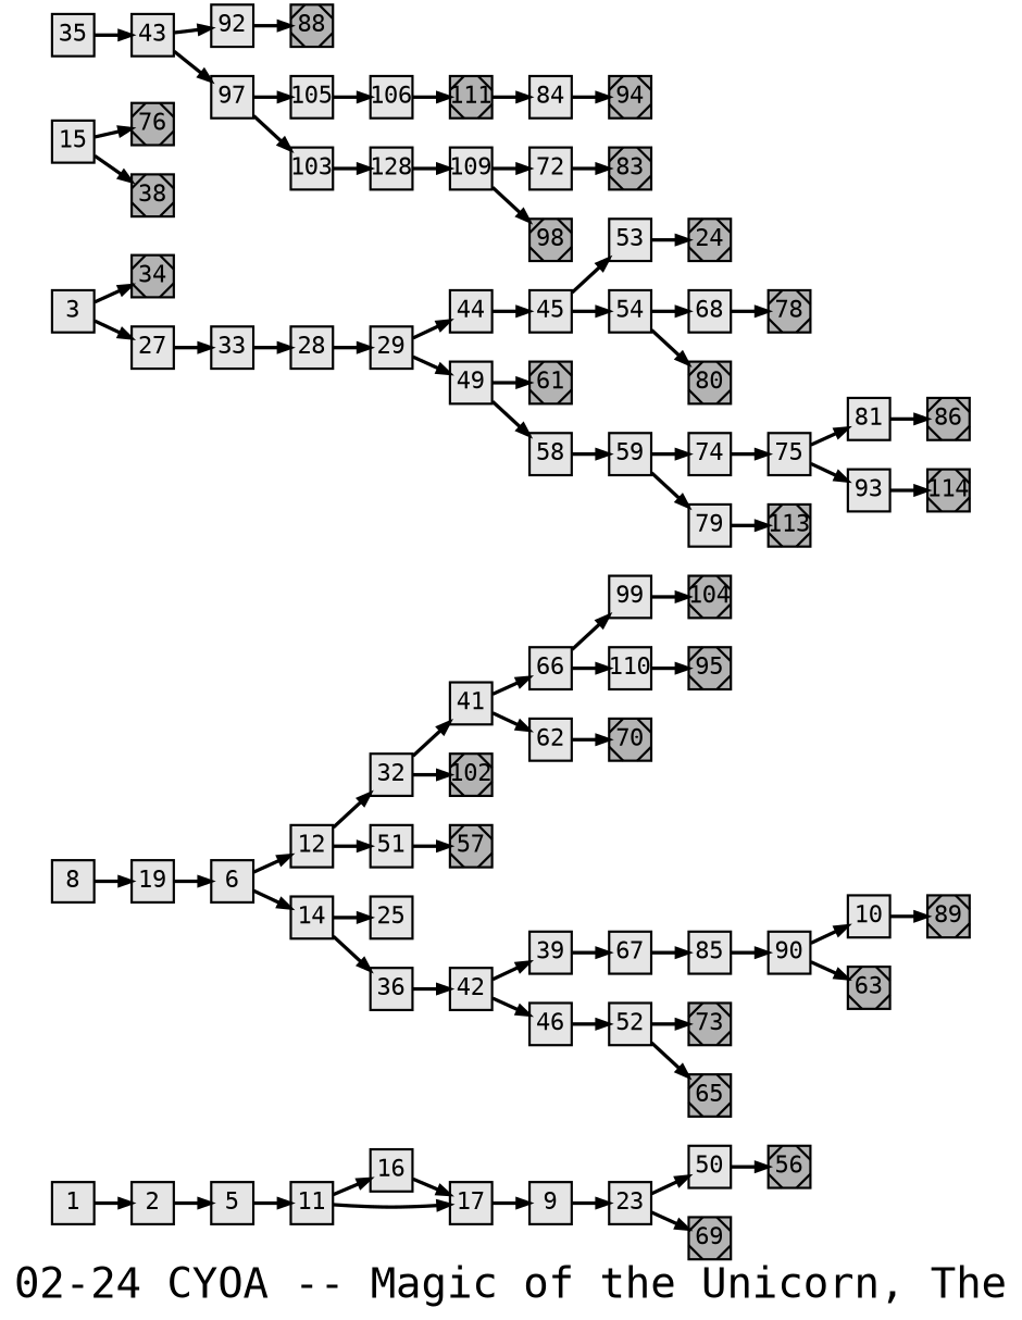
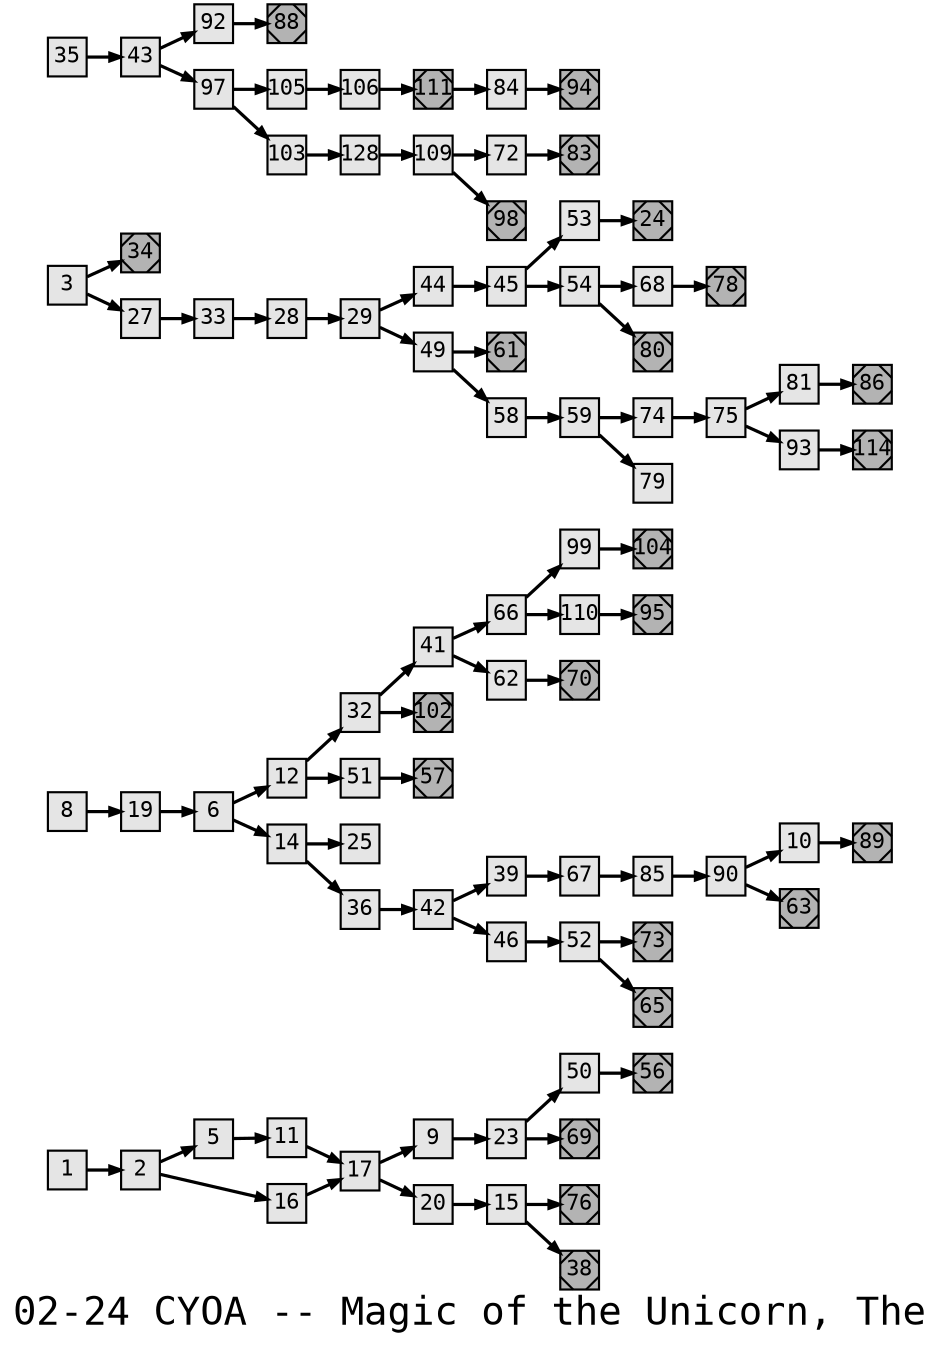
  digraph {
    fontname="DejaVu Sans Mono"
    fontsize=36
    label="02-24 CYOA -- Magic of the Unicorn, The"
    nodesep=0.35
    ordering=out
    rankdir=LR
    ranksep=0.45
    node [fillcolor=grey90 fixedsize=true fontname="DejaVu Sans Mono" fontsize=20 labelfloat=true margin="0,0" penwidth=2 regular=true shape=rect style=filled]
    edge [fontname="DejaVu Sans Mono" fontsize=12 labelfloat=true penwidth=3]
    1
    2
    5
    11
    16
    17
    8
    19
    34 [fillcolor=grey70 shape=Msquare]
    3
    27
    33
    28
    6
    12
    14
    32
    51
    25
    36
    41
    102 [fillcolor=grey70 shape=Msquare]
    57 [fillcolor=grey70 shape=Msquare]
    42
    23
    50
    69 [fillcolor=grey70 shape=Msquare]
    9
    56 [fillcolor=grey70 shape=Msquare]
    89 [fillcolor=grey70 shape=Msquare]
    10
+   20
    66
    62
    39
    46
    76 [fillcolor=grey70 shape=Msquare]
    15
    38 [fillcolor=grey70 shape=Msquare]
    24 [fillcolor=grey70 shape=Msquare]
    35
    43
    29
    44
    49
    45
    61 [fillcolor=grey70 shape=Msquare]
    58
    53
    54
    59
    92
    97
    99
    110
    70 [fillcolor=grey70 shape=Msquare]
    88 [fillcolor=grey70 shape=Msquare]
    105
    103
    67
    52
    85
    90
    104 [fillcolor=grey70 shape=Msquare]
    95 [fillcolor=grey70 shape=Msquare]
    73 [fillcolor=grey70 shape=Msquare]
    65 [fillcolor=grey70 shape=Msquare]
    106
    n69 [label=128]
    68
    80 [fillcolor=grey70 shape=Msquare]
    78 [fillcolor=grey70 shape=Msquare]
    74
    79
    75
-   113 [fillcolor=grey70 shape=Msquare]
    81
    93
    63 [fillcolor=grey70 shape=Msquare]
    83 [fillcolor=grey70 shape=Msquare]
    72
    86 [fillcolor=grey70 shape=Msquare]
    114 [fillcolor=grey70 shape=Msquare]
    94 [fillcolor=grey70 shape=Msquare]
    84
    111 [fillcolor=grey70 shape=Msquare]
    109
    98 [fillcolor=grey70 shape=Msquare]
    1 -> 2
    2 -> 5
    5 -> 11
-   11 -> 16
+   2 -> 16
    11 -> 17
    16 -> 17
    17 -> 9
+   17 -> 20
    8 -> 19
    19 -> 6
    3 -> 34
    3 -> 27
    27 -> 33
    33 -> 28
    28 -> 29
    6 -> 12
    6 -> 14
    12 -> 32
    12 -> 51
    14 -> 25
    14 -> 36
    32 -> 41
    32 -> 102
    51 -> 57
    36 -> 42
    41 -> 66
    41 -> 62
    42 -> 39
    42 -> 46
    23 -> 50
    23 -> 69
    50 -> 56
    9 -> 23
    10 -> 89
+   20 -> 15
    66 -> 99
    66 -> 110
    62 -> 70
    39 -> 67
    46 -> 52
    15 -> 76
    15 -> 38
    35 -> 43
    43 -> 92
    43 -> 97
    29 -> 44
    29 -> 49
    44 -> 45
    49 -> 61
    49 -> 58
    45 -> 53
    45 -> 54
    58 -> 59
    53 -> 24
    54 -> 68
    54 -> 80
    59 -> 74
    59 -> 79
    92 -> 88
    97 -> 105
    97 -> 103
    99 -> 104
    110 -> 95
    105 -> 106
    103 -> n69
    67 -> 85
    52 -> 73
    52 -> 65
    85 -> 90
    90 -> 10
    90 -> 63
    106 -> 111
    n69 -> 109
    68 -> 78
    74 -> 75
-   79 -> 113
    75 -> 81
    75 -> 93
    81 -> 86
    93 -> 114
    72 -> 83
    84 -> 94
    111 -> 84
    109 -> 72
    109 -> 98
  }
